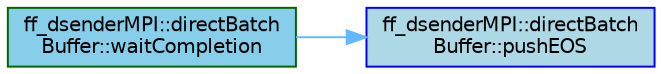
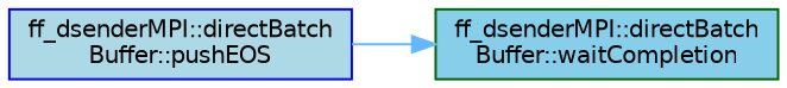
  digraph {
    rankdir=LR
    node [fontname=Helvetica fontsize=10 shape=box style=filled]
    n1 [color=blue fillcolor=lightblue fontcolor=black height=0.2 label="ff_dsenderMPI::directBatch\lBuffer::pushEOS" width=0.4]
    n2 [color=darkgreen fillcolor=skyblue height=0.2 label="ff_dsenderMPI::directBatch\lBuffer::waitCompletion" width=0.4]
-   n2 -> n1 [color=steelblue1 fontname=Helvetica fontsize=10 labelfontname=Helvetica labelfontsize=10 style=solid]
+   n1 -> n2 [color=steelblue1 fontname=Helvetica fontsize=10 labelfontname=Helvetica labelfontsize=10 style=solid]
  }
